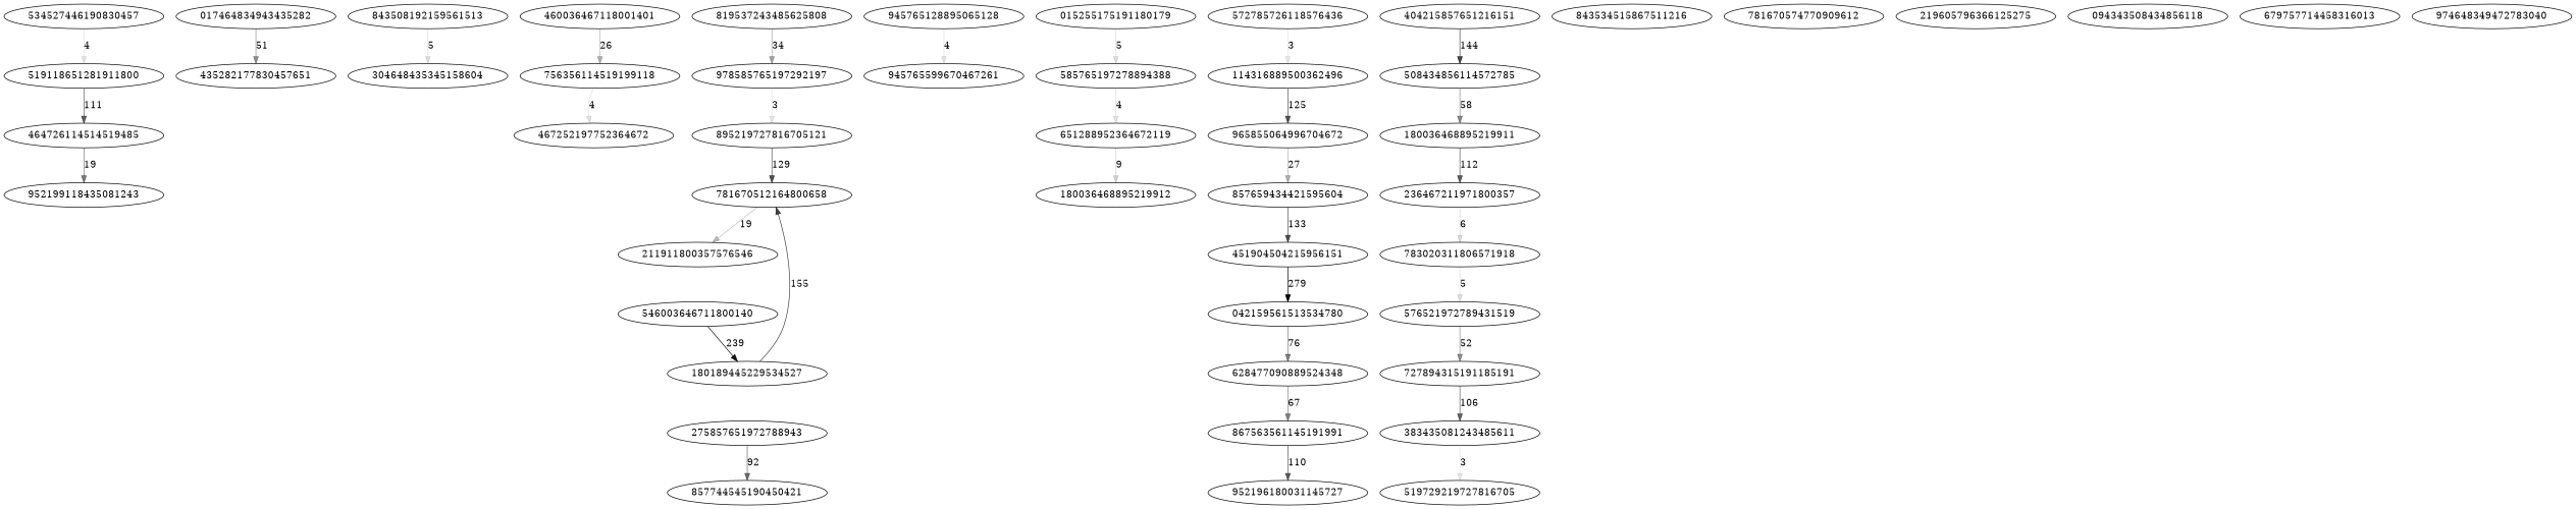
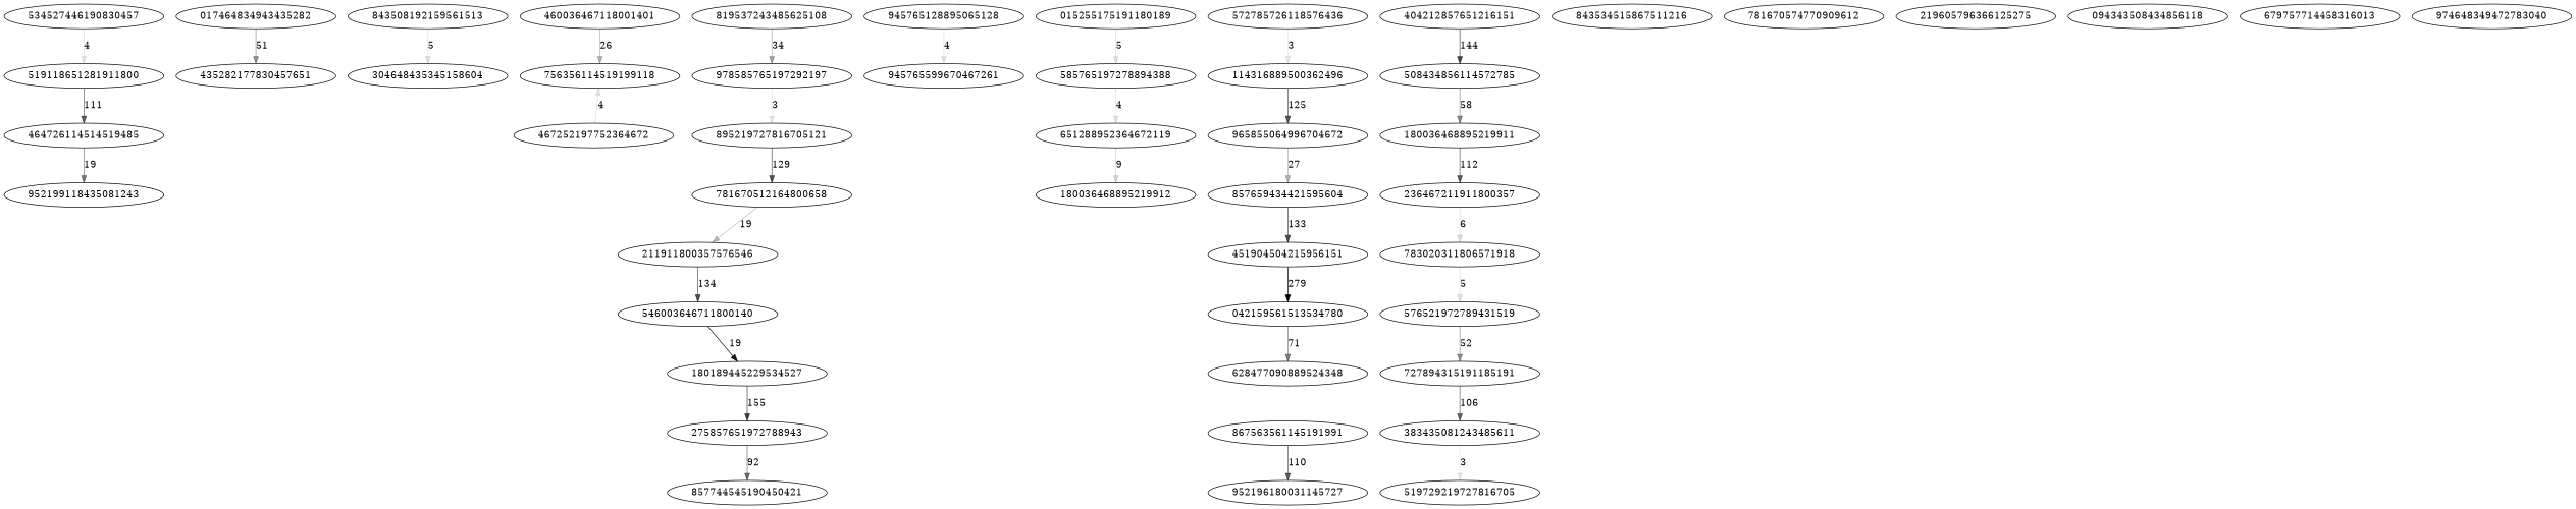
  digraph {
    edge [color="#0000001e"]
    519118651281911800
    464726114514519485
    952199118435081243
    534527446190830457
    017464834943435282
    435282177830457651
    843508192159561513
    304648435345158604
    460036467118001401
    756356114519199118
    467252197752364672
    895219727816705121
    781670512164800658
    211911800357576546
    546003646711800140
    180189445229534527
    275857651972788943
    857744545190450421
    945765128895065128
    945765599670467261
-   819537243485625108 [label=819537243485625808]
+   819537243485625108
    978585765197292197
    651288952364672119
    180036468895219912
    585765197278894388
-   015255175191180189 [label=015255175191180179]
+   015255175191180189
    n27 [label=114316889500362496]
    965855064996704672
    857659434421595604
    451904504215956151
    572785726118576436
    042159561513534780
    628477090889524348
    867563561145191991
    952196180031145727
-   404215857651216151
+   404215857651216151 [label=404212857651216151]
    508434856114572785
    180036468895219911
-   236467211911800357 [label=236467211971800357]
+   236467211911800357
    783020311806571918
    576521972789431519
    727894315191185191
    383435081243485611
    519729219727816705
    843534515867511216
    781670574770909612
    219605796366125275
    094343508434856118
    679757714458316013
    974648349472783040
    519118651281911800 -> 464726114514519485 [color="#000000a0" label=111]
    464726114514519485 -> 952199118435081243 [color="#00000085" label=19]
    534527446190830457 -> 519118651281911800 [label=4]
    017464834943435282 -> 435282177830457651 [color="#0000006d" label=51]
    843508192159561513 -> 304648435345158604 [color="#00000022" label=5]
    460036467118001401 -> 756356114519199118 [color="#0000004d" label=26]
-   756356114519199118 -> 467252197752364672 [label=4]
+   467252197752364672 -> 756356114519199118 [label=4]
    895219727816705121 -> 781670512164800658 [color="#000000ad" label=129]
    781670512164800658 -> 211911800357576546 [color="#00000042" label=19]
-   546003646711800140 -> 180189445229534527 [color="#000000ec" label=239]
-   180189445229534527 -> 781670512164800658 [color="#000000be" label=155]
+   211911800357576546 -> 546003646711800140 [color="#000000b0" label=134]
+   546003646711800140 -> 180189445229534527 [color="#000000ec" label=19]
+   180189445229534527 -> 275857651972788943 [color="#000000be" label=155]
    275857651972788943 -> 857744545190450421 [color="#00000092" label=92]
    945765128895065128 -> 945765599670467261 [label=4]
    819537243485625108 -> 978585765197292197 [color="#00000059" label=34]
    978585765197292197 -> 895219727816705121 [color="#0000001a" label=3]
    651288952364672119 -> 180036468895219912 [color="#0000002d" label=9]
    585765197278894388 -> 651288952364672119 [label=4]
    015255175191180189 -> 585765197278894388 [color="#00000022" label=5]
    n27 -> 965855064996704672 [color="#000000aa" label=125]
    965855064996704672 -> 857659434421595604 [color="#0000004f" label=27]
    857659434421595604 -> 451904504215956151 [color="#000000b0" label=133]
    451904504215956151 -> 042159561513534780 [color="#000000ff" label=279]
    572785726118576436 -> n27 [color="#0000001a" label=3]
-   042159561513534780 -> 628477090889524348 [color="#00000080" label=76]
-   628477090889524348 -> 867563561145191991 [color="#0000007c" label=67]
+   042159561513534780 -> 628477090889524348 [color="#00000080" label=71]
    867563561145191991 -> 952196180031145727 [color="#000000a0" label=110]
    404215857651216151 -> 508434856114572785 [color="#000000b7" label=144]
    508434856114572785 -> 180036468895219911 [color="#00000074" label=58]
    180036468895219911 -> 236467211911800357 [color="#000000a1" label=112]
    236467211911800357 -> 783020311806571918 [color="#00000025" label=6]
    783020311806571918 -> 576521972789431519 [color="#00000022" label=5]
    576521972789431519 -> 727894315191185191 [color="#0000006e" label=52]
    727894315191185191 -> 383435081243485611 [color="#0000009d" label=106]
    383435081243485611 -> 519729219727816705 [color="#0000001a" label=3]
  }
